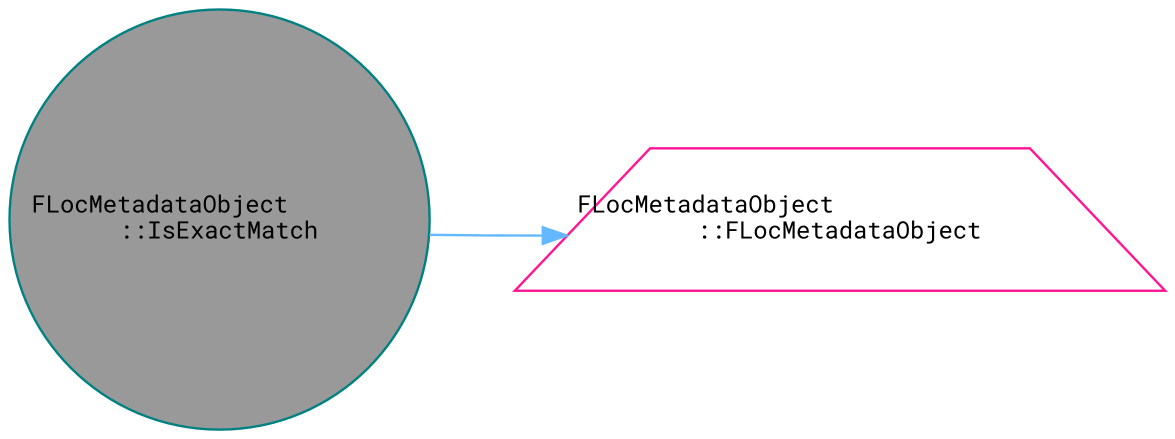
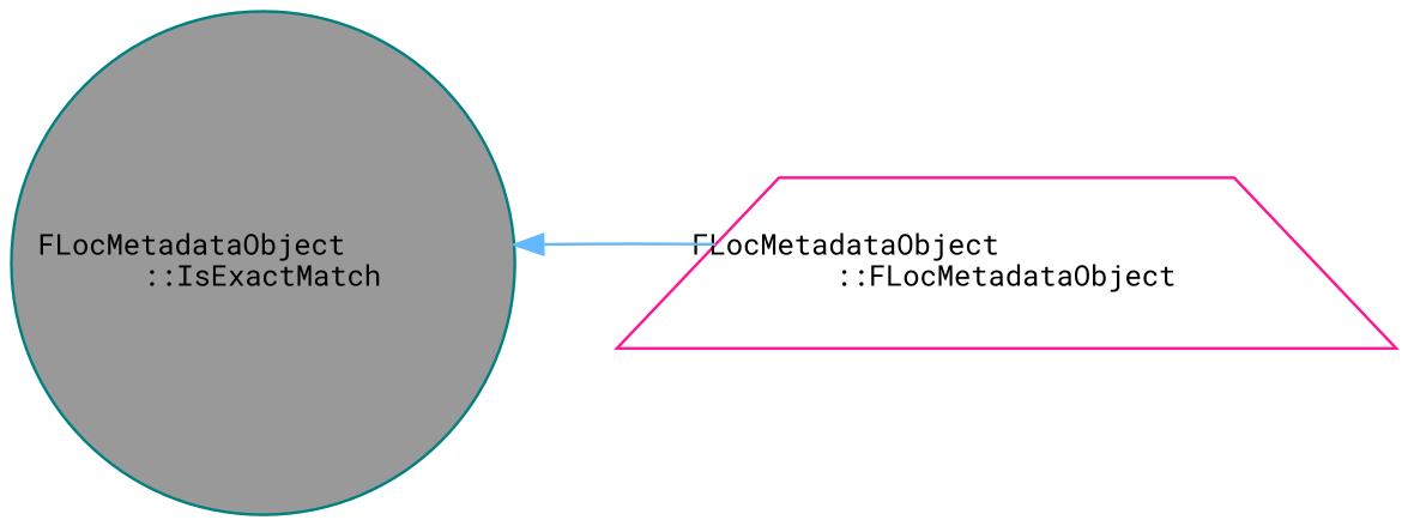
  digraph {
    rankdir=LR
    fontname="Roboto Mono"
    node [fontname="Roboto Mono" fontsize=10 style=filled]
    n1 [color=teal fillcolor=grey60 fontcolor=black height=0.2 label="FLocMetadataObject\l::IsExactMatch" shape=circle width=0.4]
    n2 [color=deeppink fillcolor=white height=0.2 label="FLocMetadataObject\l::FLocMetadataObject" shape=trapezium width=0.4]
-   n1 -> n2 [color=steelblue1 fontname="Roboto Mono" fontsize=10 labelfontname=Helvetica labelfontsize=10 style=solid]
+   n2 -> n1 [color=steelblue1 fontname="Roboto Mono" fontsize=10 labelfontname=Helvetica labelfontsize=10 style=solid]
  }
